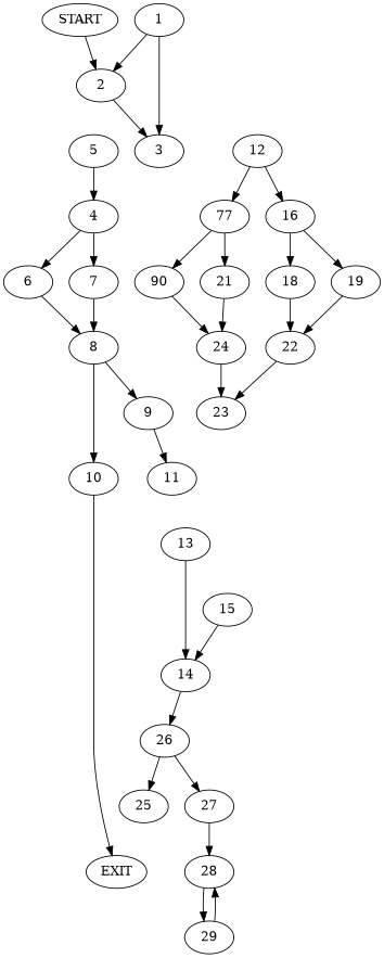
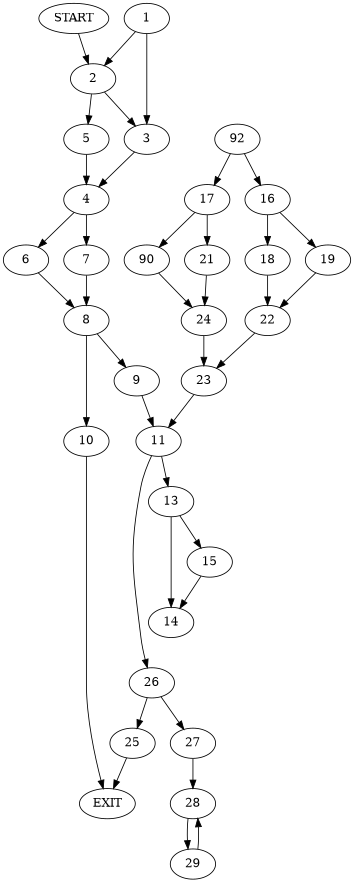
  digraph {
    n1 [label=START]
    2
    1
    3
    n5 [label=EXIT]
    5
    4
    6
    7
    8
    9
    10
    11
    13
-   12
+   12 [label=92]
    16
-   17 [label=77]
+   17
    14
    15
    18
    19
    n22 [label=90]
    21
    26
    25
    27
    22
    24
    23
    28
    29
    n1 -> 2
    2 -> 3
+   2 -> 5
    1 -> 2
    1 -> 3
+   3 -> 4
    5 -> 4
    4 -> 6
    4 -> 7
    6 -> 8
    7 -> 8
    8 -> 9
    8 -> 10
    9 -> 11
    10 -> n5
+   11 -> 13
    13 -> 14
+   13 -> 15
    12 -> 16
    12 -> 17
    16 -> 18
    16 -> 19
    17 -> n22
    17 -> 21
-   14 -> 26
+   11 -> 26
    15 -> 14
    18 -> 22
    19 -> 22
    n22 -> 24
    21 -> 24
    26 -> 25
    26 -> 27
+   25 -> n5
    27 -> 28
    22 -> 23
    24 -> 23
+   23 -> 11
    28 -> 29
    29 -> 28
  }
